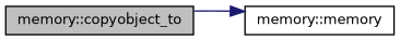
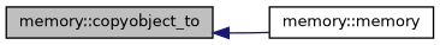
  digraph {
    rankdir=LR
    node [color=black fontname=Helvetica fontsize=10 shape=record style=filled]
    n1 [fillcolor=grey75 fontcolor=black height=0.2 label="memory::copyobject_to" width=0.4]
    n2 [fillcolor=white height=0.2 label="memory::memory" width=0.4]
-   n2 -> n1 [color=midnightblue dir=back fontname=Helvetica fontsize=10 labelfontname=Helvetica labelfontsize=10 style=solid]
+   n1 -> n2 [color=midnightblue dir=back fontname=Helvetica fontsize=10 labelfontname=Helvetica labelfontsize=10 style=solid]
  }
